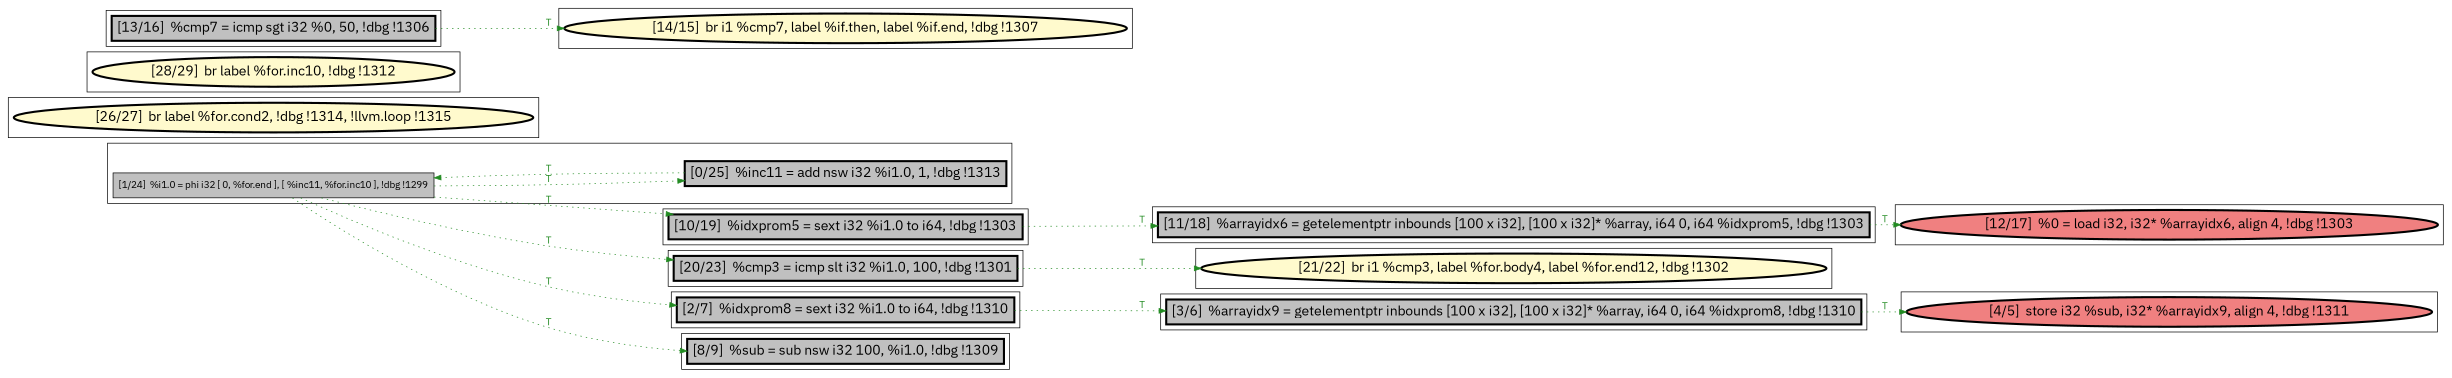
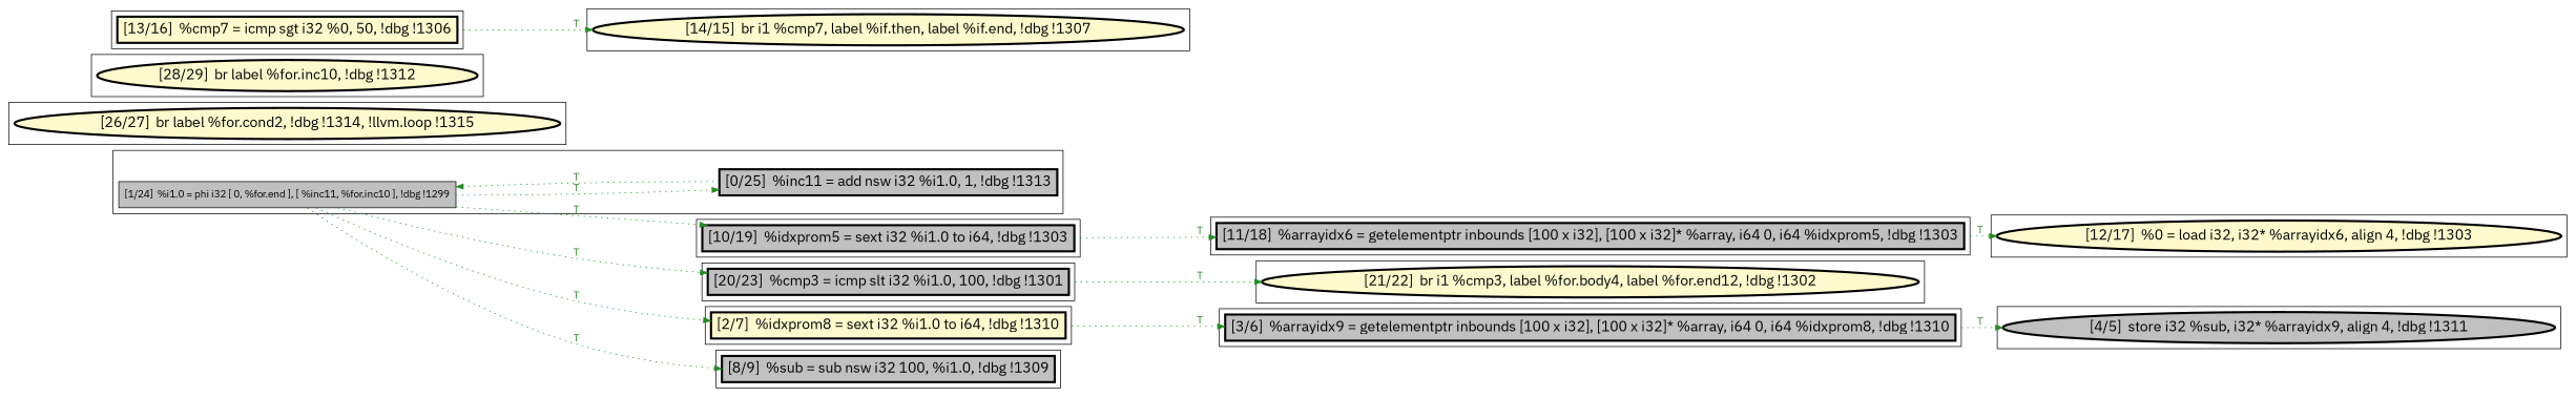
  digraph {
    fontname="IBM Plex Sans"
    rankdir=LR
    node [fillcolor=grey fontname="IBM Plex Sans" fontsize=20 penwidth=3.0 shape=rectangle style=filled]
    edge [color=forestgreen fontcolor=forestgreen fontname="IBM Plex Sans" style=dotted]
    n1 [fillcolor=lemonchiffon label="[21/22]  br i1 %cmp3, label %for.body4, label %for.end12, !dbg !1302" shape=ellipse]
    n2 [label="[1/24]  %i1.0 = phi i32 [ 0, %for.end ], [ %inc11, %for.inc10 ], !dbg !1299" fontsize="" penwidth=""]
    n3 [label="[0/25]  %inc11 = add nsw i32 %i1.0, 1, !dbg !1313"]
    n4 [label="[10/19]  %idxprom5 = sext i32 %i1.0 to i64, !dbg !1303"]
    n5 [label="[20/23]  %cmp3 = icmp slt i32 %i1.0, 100, !dbg !1301"]
    n6 [fillcolor=lemonchiffon label="[26/27]  br label %for.cond2, !dbg !1314, !llvm.loop !1315" shape=ellipse]
    n7 [label="[11/18]  %arrayidx6 = getelementptr inbounds [100 x i32], [100 x i32]* %array, i64 0, i64 %idxprom5, !dbg !1303"]
-   n8 [fillcolor=lightcoral label="[12/17]  %0 = load i32, i32* %arrayidx6, align 4, !dbg !1303" shape=ellipse]
-   n9 [fillcolor=lightcoral label="[4/5]  store i32 %sub, i32* %arrayidx9, align 4, !dbg !1311" shape=ellipse]
+   n8 [fillcolor=lemonchiffon label="[12/17]  %0 = load i32, i32* %arrayidx6, align 4, !dbg !1303" shape=ellipse]
+   n9 [label="[4/5]  store i32 %sub, i32* %arrayidx9, align 4, !dbg !1311" shape=ellipse]
    n10 [fillcolor=lemonchiffon label="[28/29]  br label %for.inc10, !dbg !1312" shape=ellipse]
-   n11 [label="[13/16]  %cmp7 = icmp sgt i32 %0, 50, !dbg !1306"]
+   n11 [fillcolor=lemonchiffon label="[13/16]  %cmp7 = icmp sgt i32 %0, 50, !dbg !1306"]
    n12 [label="[3/6]  %arrayidx9 = getelementptr inbounds [100 x i32], [100 x i32]* %array, i64 0, i64 %idxprom8, !dbg !1310"]
-   n13 [label="[2/7]  %idxprom8 = sext i32 %i1.0 to i64, !dbg !1310"]
+   n13 [fillcolor=lemonchiffon label="[2/7]  %idxprom8 = sext i32 %i1.0 to i64, !dbg !1310"]
    n14 [label="[8/9]  %sub = sub nsw i32 100, %i1.0, !dbg !1309"]
    n15 [fillcolor=lemonchiffon label="[14/15]  br i1 %cmp7, label %if.then, label %if.end, !dbg !1307" shape=ellipse]
    subgraph cluster_1 {
      n1
    }
    subgraph cluster_2 {
      n2
      n3
    }
    subgraph cluster_3 {
      n4
    }
    subgraph cluster_4 {
      n5
    }
    subgraph cluster_5 {
      n6
    }
    subgraph cluster_6 {
      n7
    }
    subgraph cluster_7 {
      n8
    }
    subgraph cluster_8 {
      n9
    }
    subgraph cluster_9 {
      n10
    }
    subgraph cluster_10 {
      n11
    }
    subgraph cluster_11 {
      n12
    }
    subgraph cluster_12 {
      n13
    }
    subgraph cluster_13 {
      n14
    }
    subgraph cluster_14 {
      n15
    }
    n2 -> n3 [label=T]
    n2 -> n4 [label=T]
    n2 -> n5 [label=T]
    n2 -> n13 [label=T]
    n2 -> n14 [label=T]
    n3 -> n2 [label=T]
    n4 -> n7 [label=T]
    n5 -> n1 [label=T]
    n7 -> n8 [label=T]
    n11 -> n15 [label=T]
    n12 -> n9 [label=T]
    n13 -> n12 [label=T]
  }
